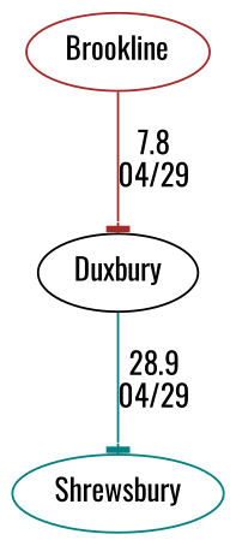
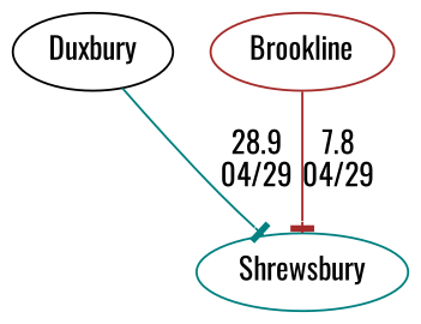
  digraph {
    fontname=Oswald
    node [fontname=Oswald]
    edge [arrowhead=tee fontname=Oswald random=random]
    Shrewsbury [color=teal]
    Duxbury [color=black]
    Brookline [color=brown]
    Duxbury -> Shrewsbury [color=teal label="28.9\n04/29" weight=72]
-   Brookline -> Duxbury [color=brown label="7.8\n04/29" weight=93]
+   Brookline -> Shrewsbury [color=brown label="7.8\n04/29" weight=93]
  }
